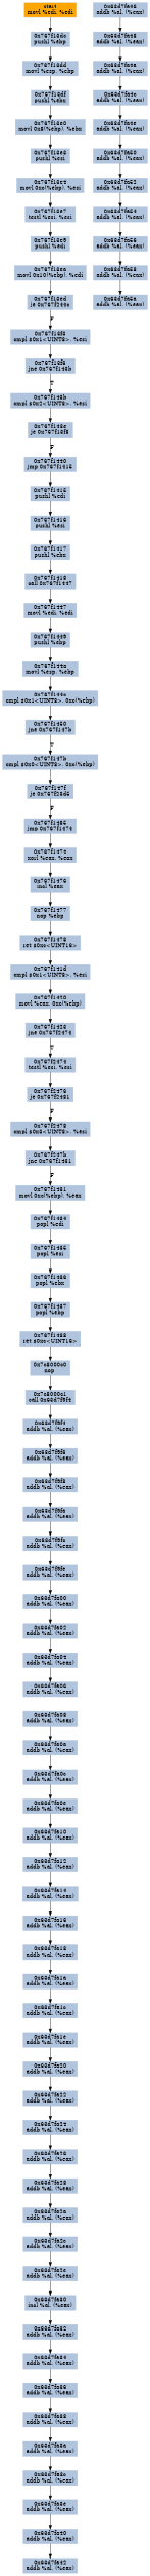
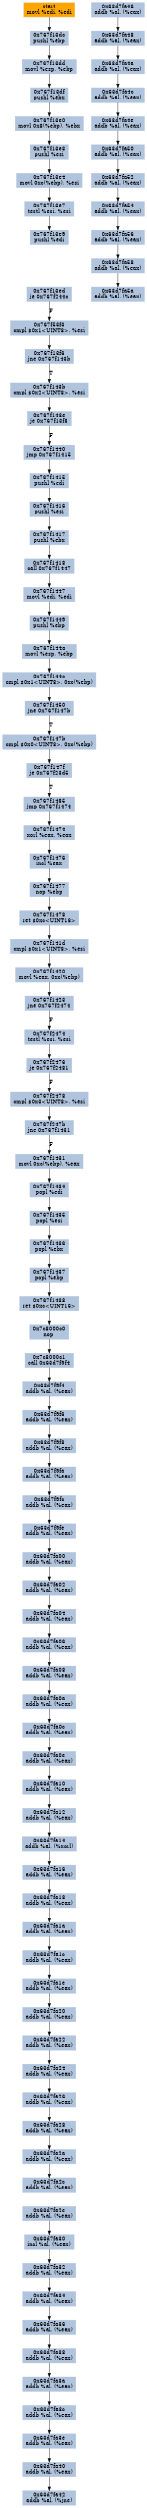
  digraph {
    node [color=lightsteelblue fillcolor=lightsteelblue shape=rectangle style=filled]
    edge [color="#000000"]
    n1 [color=lightgrey fillcolor=orange label="start\nmovl %edi, %edi"]
    n2 [label="0x767f13dc\npushl %ebp"]
    n3 [label="0x767f13dd\nmovl %esp, %ebp"]
    n4 [label="0x767f13df\npushl %ebx"]
    n5 [label="0x767f13e0\nmovl 0x8(%ebp), %ebx"]
    n6 [label="0x767f13e3\npushl %esi"]
    n7 [label="0x767f13e4\nmovl 0xc(%ebp), %esi"]
    n8 [label="0x767f13e7\ntestl %esi, %esi"]
    n9 [label="0x767f13e9\npushl %edi"]
-   n10 [label="0x767f13ea\nmovl 0x10(%ebp), %edi"]
    n11 [label="0x767f13ed\nje 0x767f244c"]
-   n12 [label="0x767f13f3\ncmpl $0x1<UINT8>, %esi"]
+   n12 [label="0x767f53f3\ncmpl $0x1<UINT8>, %esi"]
    n13 [label="0x767f13f6\njne 0x767f143b"]
    n14 [label="0x767f143b\ncmpl $0x2<UINT8>, %esi"]
    n15 [label="0x767f143e\nje 0x767f13f8"]
    n16 [label="0x767f1440\njmp 0x767f1415"]
    n17 [label="0x767f1415\npushl %edi"]
    n18 [label="0x767f1416\npushl %esi"]
    n19 [label="0x767f1417\npushl %ebx"]
    n20 [label="0x767f1418\ncall 0x767f1447"]
    n21 [label="0x767f1447\nmovl %edi, %edi"]
    n22 [label="0x767f1449\npushl %ebp"]
    n23 [label="0x767f144a\nmovl %esp, %ebp"]
    n24 [label="0x767f144c\ncmpl $0x1<UINT8>, 0xc(%ebp)"]
    n25 [label="0x767f1450\njne 0x767f147b"]
    n26 [label="0x767f147b\ncmpl $0x0<UINT8>, 0xc(%ebp)"]
    n27 [label="0x767f147f\nje 0x767f23d5"]
    n28 [label="0x767f1485\njmp 0x767f1474"]
    n29 [label="0x767f1474\nxorl %eax, %eax"]
    n30 [label="0x767f1476\nincl %eax"]
    n31 [label="0x767f1477\nnop %ebp"]
    n32 [label="0x767f1478\nret $0xc<UINT16>"]
    n33 [label="0x767f141d\ncmpl $0x1<UINT8>, %esi"]
    n34 [label="0x767f1420\nmovl %eax, 0xc(%ebp)"]
    n35 [label="0x767f1423\njne 0x767f2474"]
    n36 [label="0x767f2474\ntestl %esi, %esi"]
    n37 [label="0x767f2476\nje 0x767f2481"]
    n38 [label="0x767f2478\ncmpl $0x3<UINT8>, %esi"]
    n39 [label="0x767f247b\njne 0x767f1431"]
    n40 [label="0x767f1431\nmovl 0xc(%ebp), %eax"]
    n41 [label="0x767f1434\npopl %edi"]
    n42 [label="0x767f1435\npopl %esi"]
    n43 [label="0x767f1436\npopl %ebx"]
    n44 [label="0x767f1437\npopl %ebp"]
    n45 [label="0x767f1438\nret $0xc<UINT16>"]
    n46 [label="0x7c8000c0\nnop "]
    n47 [label="0x7c8000c1\ncall 0x63d7f9f4"]
    n48 [label="0x63d7f9f4\naddb %al, (%eax)"]
    n49 [label="0x63d7f9f6\naddb %al, (%eax)"]
    n50 [label="0x63d7f9f8\naddb %al, (%eax)"]
    n51 [label="0x63d7f9fa\naddb %al, (%eax)"]
    n52 [label="0x63d7f9fc\naddb %al, (%eax)"]
    n53 [label="0x63d7f9fe\naddb %al, (%eax)"]
    n54 [label="0x63d7fa00\naddb %al, (%eax)"]
    n55 [label="0x63d7fa02\naddb %al, (%eax)"]
    n56 [label="0x63d7fa04\naddb %al, (%eax)"]
    n57 [label="0x63d7fa06\naddb %al, (%eax)"]
    n58 [label="0x63d7fa08\naddb %al, (%eax)"]
    n59 [label="0x63d7fa0a\naddb %al, (%eax)"]
    n60 [label="0x63d7fa0c\naddb %al, (%eax)"]
    n61 [label="0x63d7fa0e\naddb %al, (%eax)"]
    n62 [label="0x63d7fa10\naddb %al, (%eax)"]
    n63 [label="0x63d7fa12\naddb %al, (%eax)"]
-   n64 [label="0x63d7fa14\naddb %al, (%eax)"]
+   n64 [label="0x63d7fa14\naddb %al, (%xorl)"]
    n65 [label="0x63d7fa16\naddb %al, (%eax)"]
    n66 [label="0x63d7fa18\naddb %al, (%eax)"]
    n67 [label="0x63d7fa1a\naddb %al, (%eax)"]
    n68 [label="0x63d7fa1c\naddb %al, (%eax)"]
    n69 [label="0x63d7fa1e\naddb %al, (%eax)"]
    n70 [label="0x63d7fa20\naddb %al, (%eax)"]
    n71 [label="0x63d7fa22\naddb %al, (%eax)"]
    n72 [label="0x63d7fa24\naddb %al, (%eax)"]
    n73 [label="0x63d7fa26\naddb %al, (%eax)"]
    n74 [label="0x63d7fa28\naddb %al, (%eax)"]
    n75 [label="0x63d7fa2a\naddb %al, (%eax)"]
    n76 [label="0x63d7fa2c\naddb %al, (%eax)"]
    n77 [label="0x63d7fa2e\naddb %al, (%eax)"]
    n78 [label="0x63d7fa30\nincl %al, (%eax)"]
    n79 [label="0x63d7fa32\naddb %al, (%eax)"]
    n80 [label="0x63d7fa34\naddb %al, (%eax)"]
    n81 [label="0x63d7fa36\naddb %al, (%eax)"]
    n82 [label="0x63d7fa38\naddb %al, (%eax)"]
    n83 [label="0x63d7fa3a\naddb %al, (%eax)"]
    n84 [label="0x63d7fa3c\naddb %al, (%eax)"]
    n85 [label="0x63d7fa3e\naddb %al, (%eax)"]
    n86 [label="0x63d7fa40\naddb %al, (%eax)"]
-   n87 [label="0x63d7fa42\naddb %al, (%eax)"]
+   n87 [label="0x63d7fa42\naddb %al, (%jne)"]
    n88 [label="0x63d7fa46\naddb %al, (%eax)"]
    n89 [label="0x63d7fa48\naddb %al, (%eax)"]
    n90 [label="0x63d7fa4a\naddb %al, (%eax)"]
    n91 [label="0x63d7fa4c\naddb %al, (%eax)"]
    n92 [label="0x63d7fa4e\naddb %al, (%eax)"]
    n93 [label="0x63d7fa50\naddb %al, (%eax)"]
    n94 [label="0x63d7fa52\naddb %al, (%eax)"]
    n95 [label="0x63d7fa54\naddb %al, (%eax)"]
    n96 [label="0x63d7fa56\naddb %al, (%eax)"]
    n97 [label="0x63d7fa58\naddb %al, (%eax)"]
    n98 [label="0x63d7fa5a\naddb %al, (%eax)"]
    n1 -> n2
    n2 -> n3
    n3 -> n4
    n4 -> n5
    n5 -> n6
    n6 -> n7
    n7 -> n8
    n8 -> n9
-   n9 -> n10
-   n10 -> n11
    n11 -> n12 [label=F]
    n12 -> n13
    n13 -> n14 [label=T]
    n14 -> n15
    n15 -> n16 [label=F]
    n16 -> n17
    n17 -> n18
    n18 -> n19
    n19 -> n20
    n20 -> n21
    n21 -> n22
    n22 -> n23
    n23 -> n24
    n24 -> n25
    n25 -> n26 [label=T]
    n26 -> n27
-   n27 -> n28 [label=F]
+   n27 -> n28 [label=T]
    n28 -> n29
    n29 -> n30
    n30 -> n31
    n31 -> n32
    n32 -> n33
    n33 -> n34
    n34 -> n35
-   n35 -> n36 [label=T]
+   n35 -> n36 [label=F]
    n36 -> n37
    n37 -> n38 [label=F]
    n38 -> n39
    n39 -> n40 [label=F]
    n40 -> n41
    n41 -> n42
    n42 -> n43
    n43 -> n44
    n44 -> n45
    n45 -> n46
    n46 -> n47
    n47 -> n48
    n48 -> n49
    n49 -> n50
    n50 -> n51
    n51 -> n52
    n52 -> n53
    n53 -> n54
    n54 -> n55
    n55 -> n56
    n56 -> n57
+   n57 -> n58
    n58 -> n59
    n59 -> n60
    n60 -> n61
    n61 -> n62
    n62 -> n63
    n63 -> n64
    n64 -> n65
    n65 -> n66
    n66 -> n67
    n67 -> n68
    n68 -> n69
    n69 -> n70
    n70 -> n71
    n71 -> n72
    n72 -> n73
    n73 -> n74
    n74 -> n75
    n75 -> n76
-   n76 -> n77
    n77 -> n78
    n78 -> n79
    n79 -> n80
    n80 -> n81
    n81 -> n82
    n82 -> n83
    n83 -> n84
    n84 -> n85
    n85 -> n86
    n86 -> n87
    n88 -> n89
    n89 -> n90
    n90 -> n91
    n91 -> n92
    n92 -> n93
    n93 -> n94
    n94 -> n95
    n95 -> n96
    n96 -> n97
    n97 -> n98
  }
